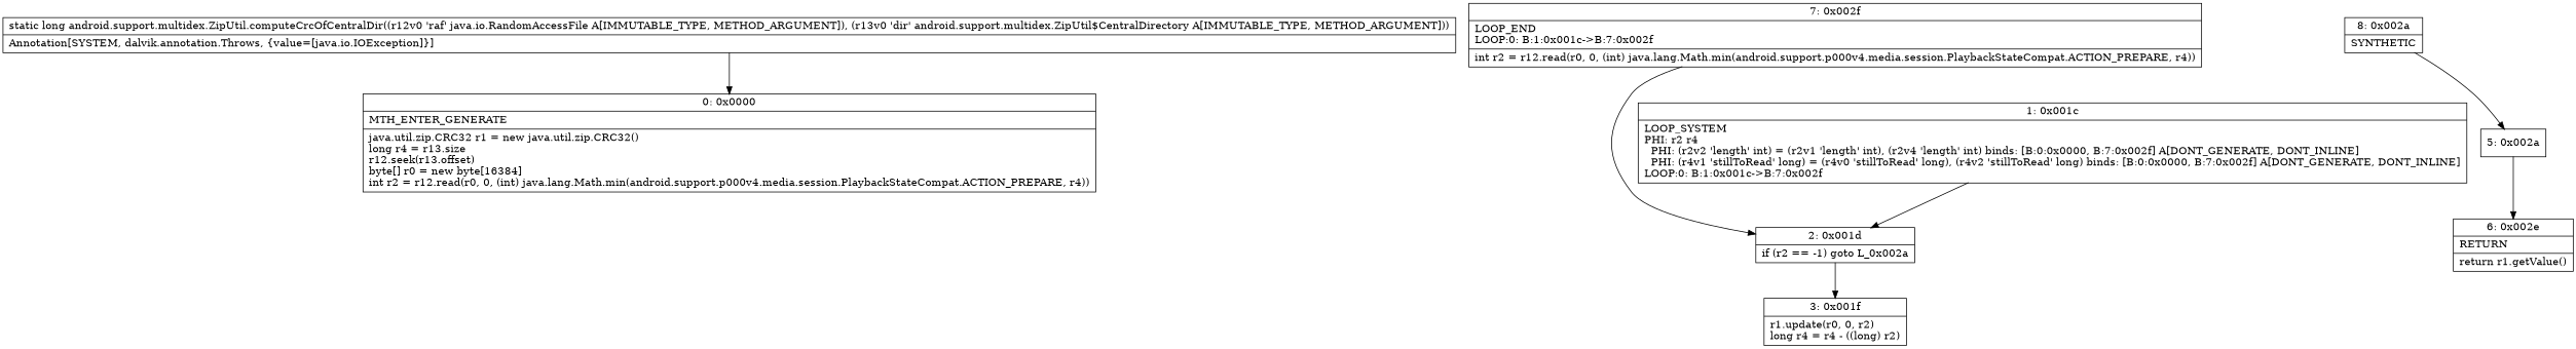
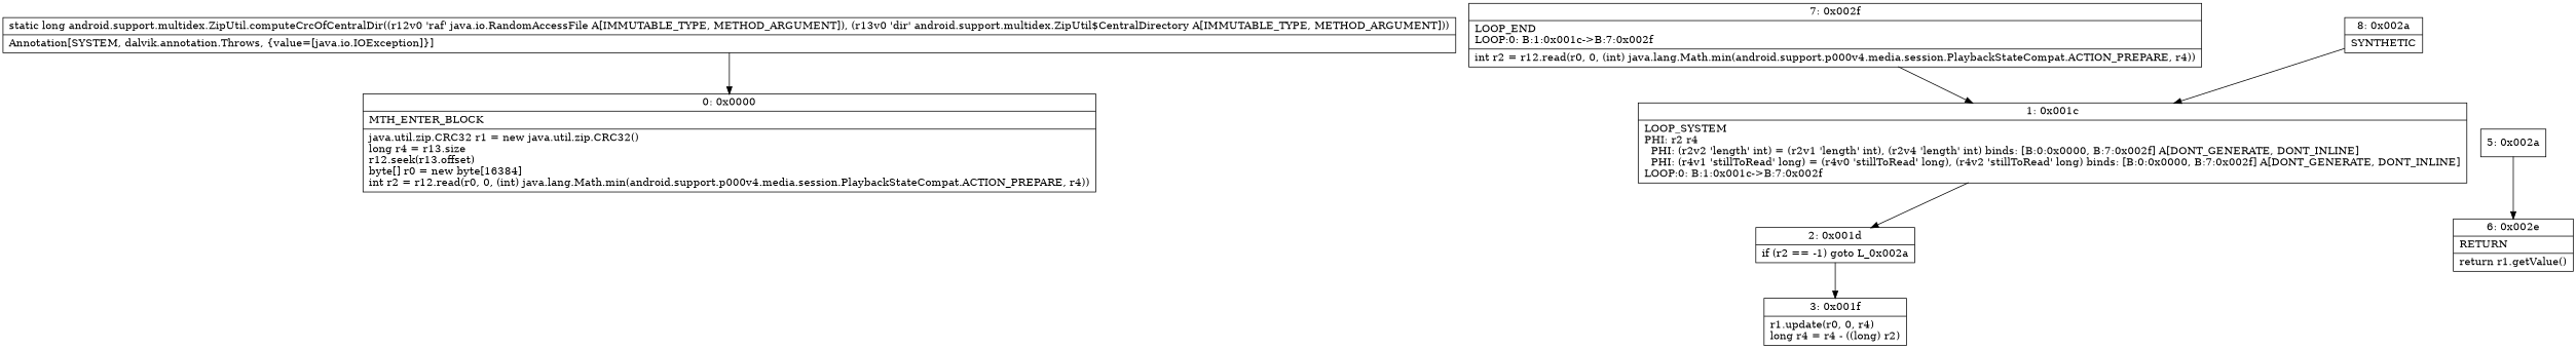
  digraph {
    node [shape=record]
-   n1 [label="{0\:\ 0x0000|MTH_ENTER_GENERATE\l|java.util.zip.CRC32 r1 = new java.util.zip.CRC32()\llong r4 = r13.size\lr12.seek(r13.offset)\lbyte[] r0 = new byte[16384]\lint r2 = r12.read(r0, 0, (int) java.lang.Math.min(android.support.p000v4.media.session.PlaybackStateCompat.ACTION_PREPARE, r4))\l}"]
+   n1 [label="{0\:\ 0x0000|MTH_ENTER_BLOCK\l|java.util.zip.CRC32 r1 = new java.util.zip.CRC32()\llong r4 = r13.size\lr12.seek(r13.offset)\lbyte[] r0 = new byte[16384]\lint r2 = r12.read(r0, 0, (int) java.lang.Math.min(android.support.p000v4.media.session.PlaybackStateCompat.ACTION_PREPARE, r4))\l}"]
    n2 [label="{1\:\ 0x001c|LOOP_SYSTEM\lPHI: r2 r4 \l  PHI: (r2v2 'length' int) = (r2v1 'length' int), (r2v4 'length' int) binds: [B:0:0x0000, B:7:0x002f] A[DONT_GENERATE, DONT_INLINE]\l  PHI: (r4v1 'stillToRead' long) = (r4v0 'stillToRead' long), (r4v2 'stillToRead' long) binds: [B:0:0x0000, B:7:0x002f] A[DONT_GENERATE, DONT_INLINE]\lLOOP:0: B:1:0x001c\-\>B:7:0x002f\l}"]
    n3 [label="{2\:\ 0x001d|if (r2 == \-1) goto L_0x002a\l}"]
-   n4 [label="{3\:\ 0x001f|r1.update(r0, 0, r2)\llong r4 = r4 \- ((long) r2)\l}"]
+   n4 [label="{3\:\ 0x001f|r1.update(r0, 0, r4)\llong r4 = r4 \- ((long) r2)\l}"]
    n5 [label="{7\:\ 0x002f|LOOP_END\lLOOP:0: B:1:0x001c\-\>B:7:0x002f\l|int r2 = r12.read(r0, 0, (int) java.lang.Math.min(android.support.p000v4.media.session.PlaybackStateCompat.ACTION_PREPARE, r4))\l}"]
    n6 [label="{8\:\ 0x002a|SYNTHETIC\l}"]
    n7 [label="{5\:\ 0x002a}"]
    n8 [label="{6\:\ 0x002e|RETURN\l|return r1.getValue()\l}"]
    n9 [label="{static long android.support.multidex.ZipUtil.computeCrcOfCentralDir((r12v0 'raf' java.io.RandomAccessFile A[IMMUTABLE_TYPE, METHOD_ARGUMENT]), (r13v0 'dir' android.support.multidex.ZipUtil$CentralDirectory A[IMMUTABLE_TYPE, METHOD_ARGUMENT]))  | Annotation[SYSTEM, dalvik.annotation.Throws, \{value=[java.io.IOException]\}]\l}"]
    n2 -> n3
    n3 -> n4 [style=solid]
-   n5 -> n3
-   n6 -> n7
+   n5 -> n2
+   n6 -> n2
    n7 -> n8
    n9 -> n1
  }
